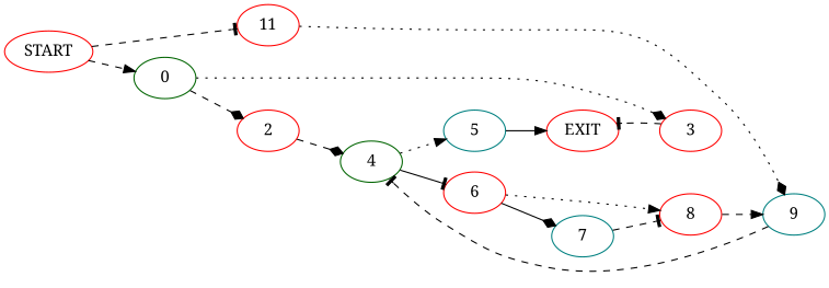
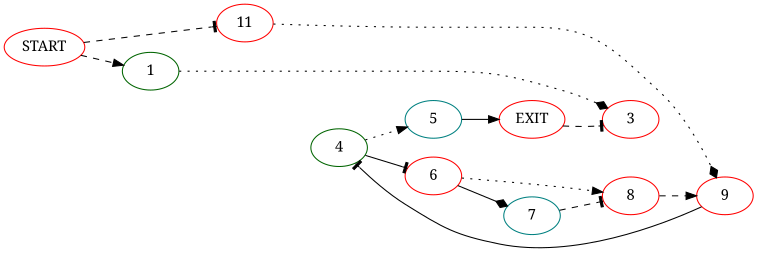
  digraph {
    fontname="Noto Serif"
    rankdir=LR
    node [color=red fontname="Noto Serif"]
    edge [arrowhead=normal fontname="Noto Serif" style=dashed]
    n1 [label=START]
-   1 [color=darkgreen label=0]
+   1 [color=darkgreen]
    n3 [label=11]
-   2
    3
-   9 [color=teal]
+   9
    n7 [label=EXIT]
    4 [color=darkgreen]
    5 [color=teal]
    6
    7 [color=teal]
    8
    n1 -> 1
    n1 -> n3 [arrowhead=tee]
-   1 -> 2 [arrowhead=diamond]
    1 -> 3 [arrowhead=diamond style=dotted]
    n3 -> 9 [arrowhead=diamond style=dotted]
-   2 -> 4 [arrowhead=diamond]
-   3 -> n7 [arrowhead=tee]
-   9 -> 4 [arrowhead=tee]
+   n7 -> 3 [arrowhead=tee]
+   9 -> 4 [arrowhead=tee style=solid]
    4 -> 5 [style=dotted]
    4 -> 6 [arrowhead=tee style=solid]
    5 -> n7 [style=solid]
    6 -> 7 [arrowhead=diamond style=solid]
    6 -> 8 [style=dotted]
    7 -> 8 [arrowhead=tee]
    8 -> 9
  }
